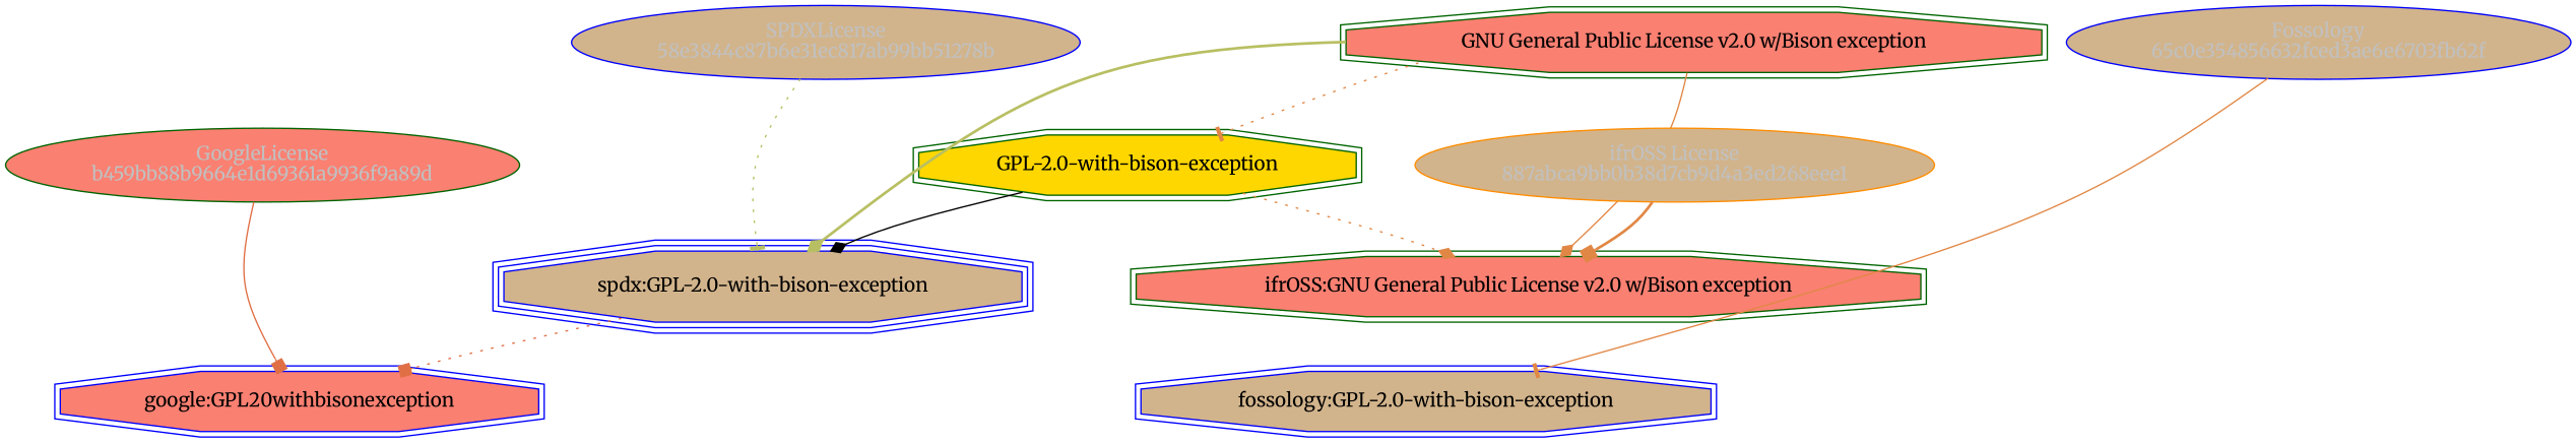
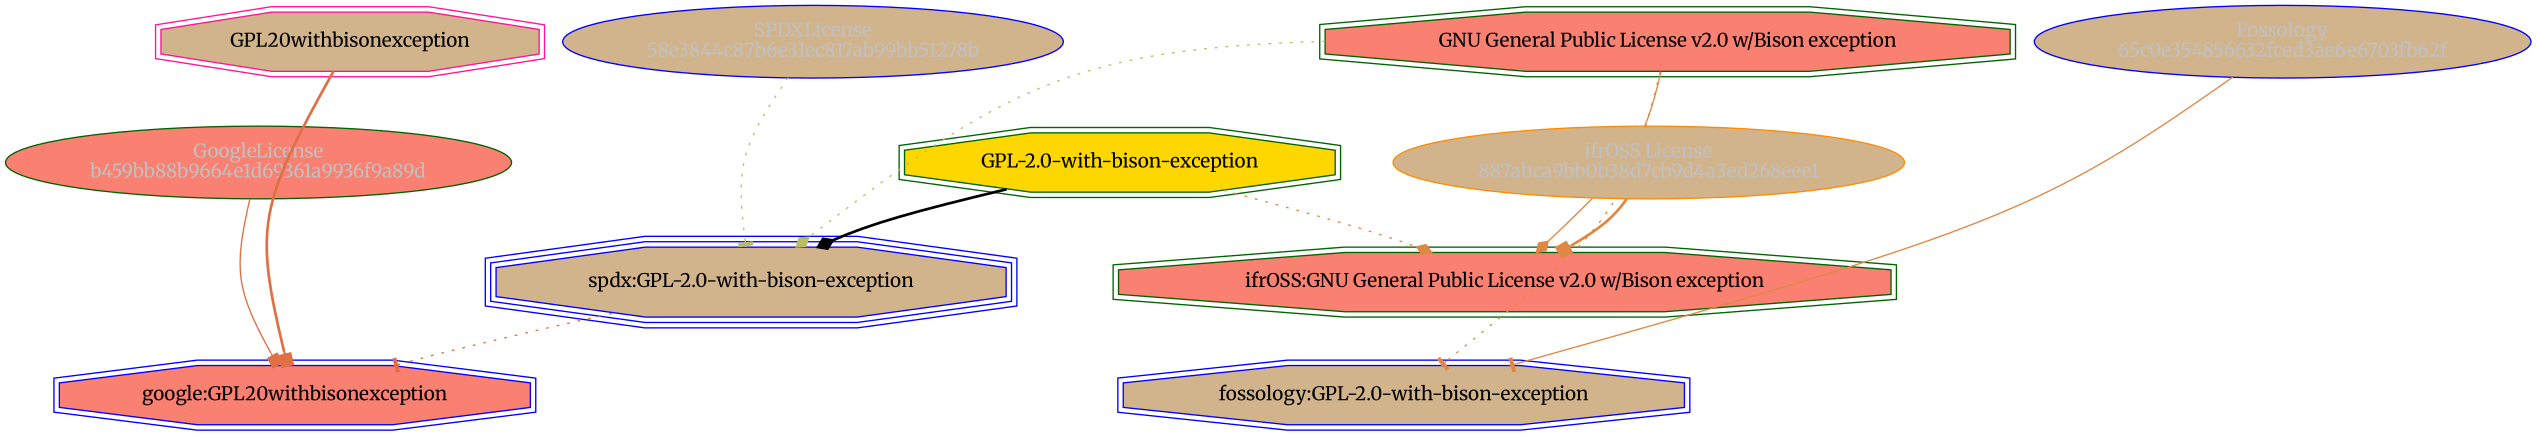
  strict digraph {
    fontname=Merriweather
    splines=curved
    node [color=blue fillcolor=tan fontname=Merriweather shape=doubleoctagon style=filled]
    edge [arrowhead=box color="#e18745" fontname=Merriweather style=dotted weight=0.7]
    n1 [fontcolor=gray label="SPDXLicense\n58e3844c87b6e31ec817ab99bb51278b" shape=ellipse]
    n2 [label="spdx:GPL-2.0-with-bison-exception" shape=tripleoctagon]
    n3 [fillcolor=salmon label="google:GPL20withbisonexception"]
    n4 [color=darkgreen fillcolor=gold label="GPL-2.0-with-bison-exception"]
    n5 [color=darkgreen fillcolor=salmon label="ifrOSS:GNU General Public License v2.0 w/Bison exception"]
    n6 [label="fossology:GPL-2.0-with-bison-exception"]
    n7 [color=darkgreen fillcolor=salmon label="GNU General Public License v2.0 w/Bison exception"]
    n8 [color=darkgreen fillcolor=salmon fontcolor=gray label="GoogleLicense\nb459bb88b9664e1d69361a9936f9a89d" shape=ellipse]
+   n9 [color=deeppink label=GPL20withbisonexception]
    n10 [fontcolor=gray label="Fossology\n65c0e354856632fced3ae6e6703fb62f" shape=ellipse]
    n11 [color=darkorange fontcolor=gray label="ifrOSS License\n887abca9bb0b38d7cb9d4a3ed268eee1" shape=ellipse]
    n1 -> n2 [arrowhead=tee color="#b8bf62" weight=0.5]
-   n2 -> n3 [color="#e06f45"]
-   n4 -> n2 [arrowhead=diamond style=solid color=""]
+   n2 -> n3 [arrowhead=tee color="#e06f45"]
+   n4 -> n2 [arrowhead=diamond style=bold color=""]
    n4 -> n5 [arrowhead=diamond]
-   n7 -> n2 [arrowhead=diamond color="#b8bf62" style=bold]
+   n7 -> n2 [arrowhead=diamond color="#b8bf62"]
    n7 -> n5 [arrowhead=diamond style=solid]
-   n7 -> n4 [arrowhead=tee]
+   n7 -> n6 [arrowhead=tee]
    n8 -> n3 [color="#e06f45" style=solid weight=0.5]
+   n9 -> n3 [color="#e06f45" style=bold]
    n10 -> n6 [arrowhead=tee style=solid weight=0.5]
    n11 -> n5 [style=bold weight=0.5]
  }
